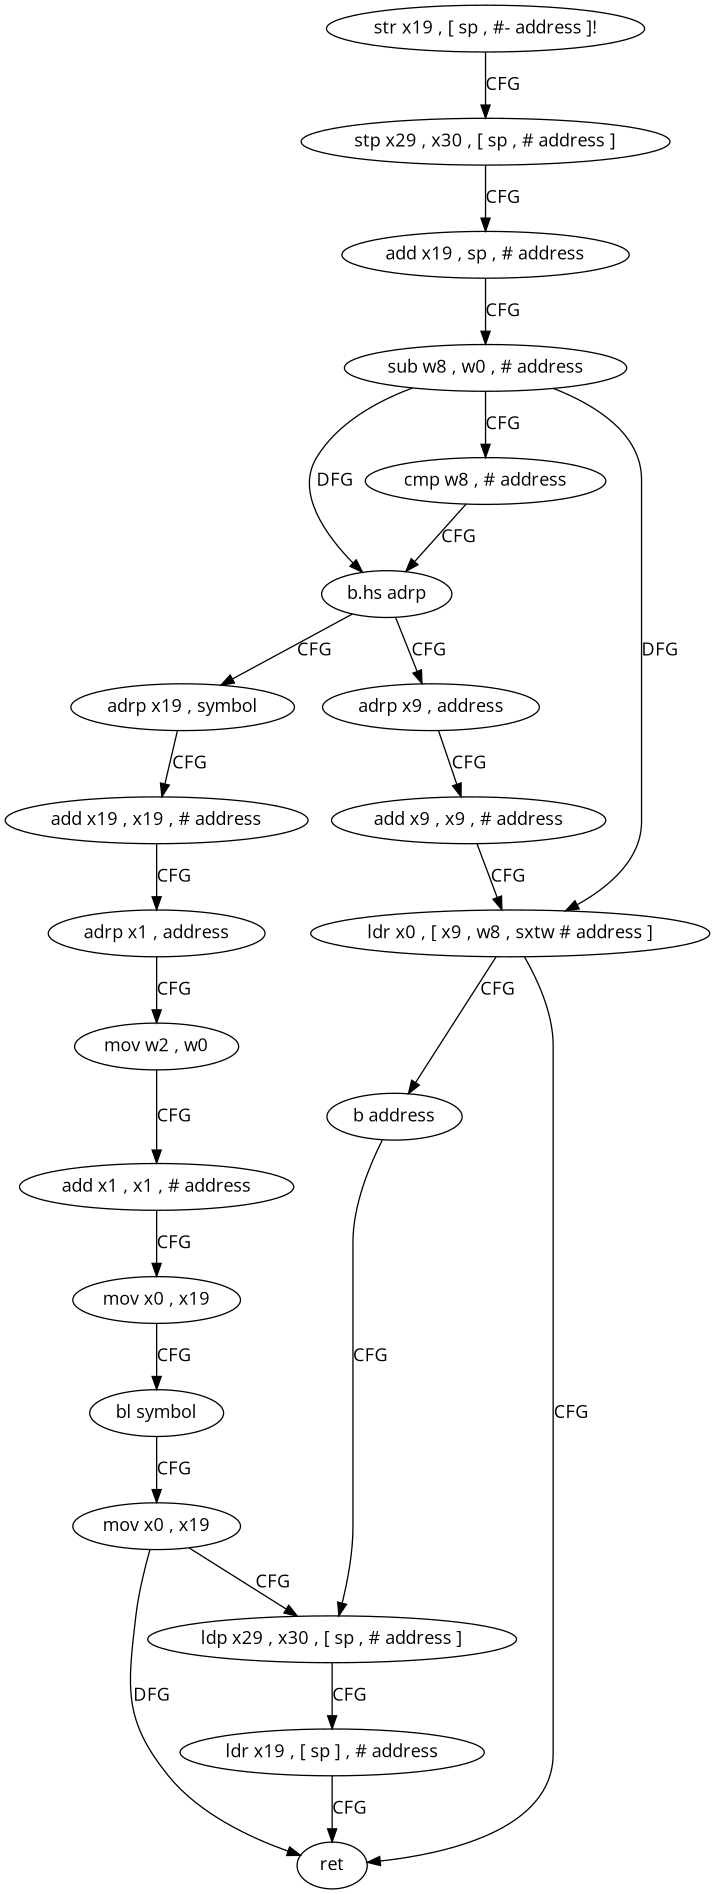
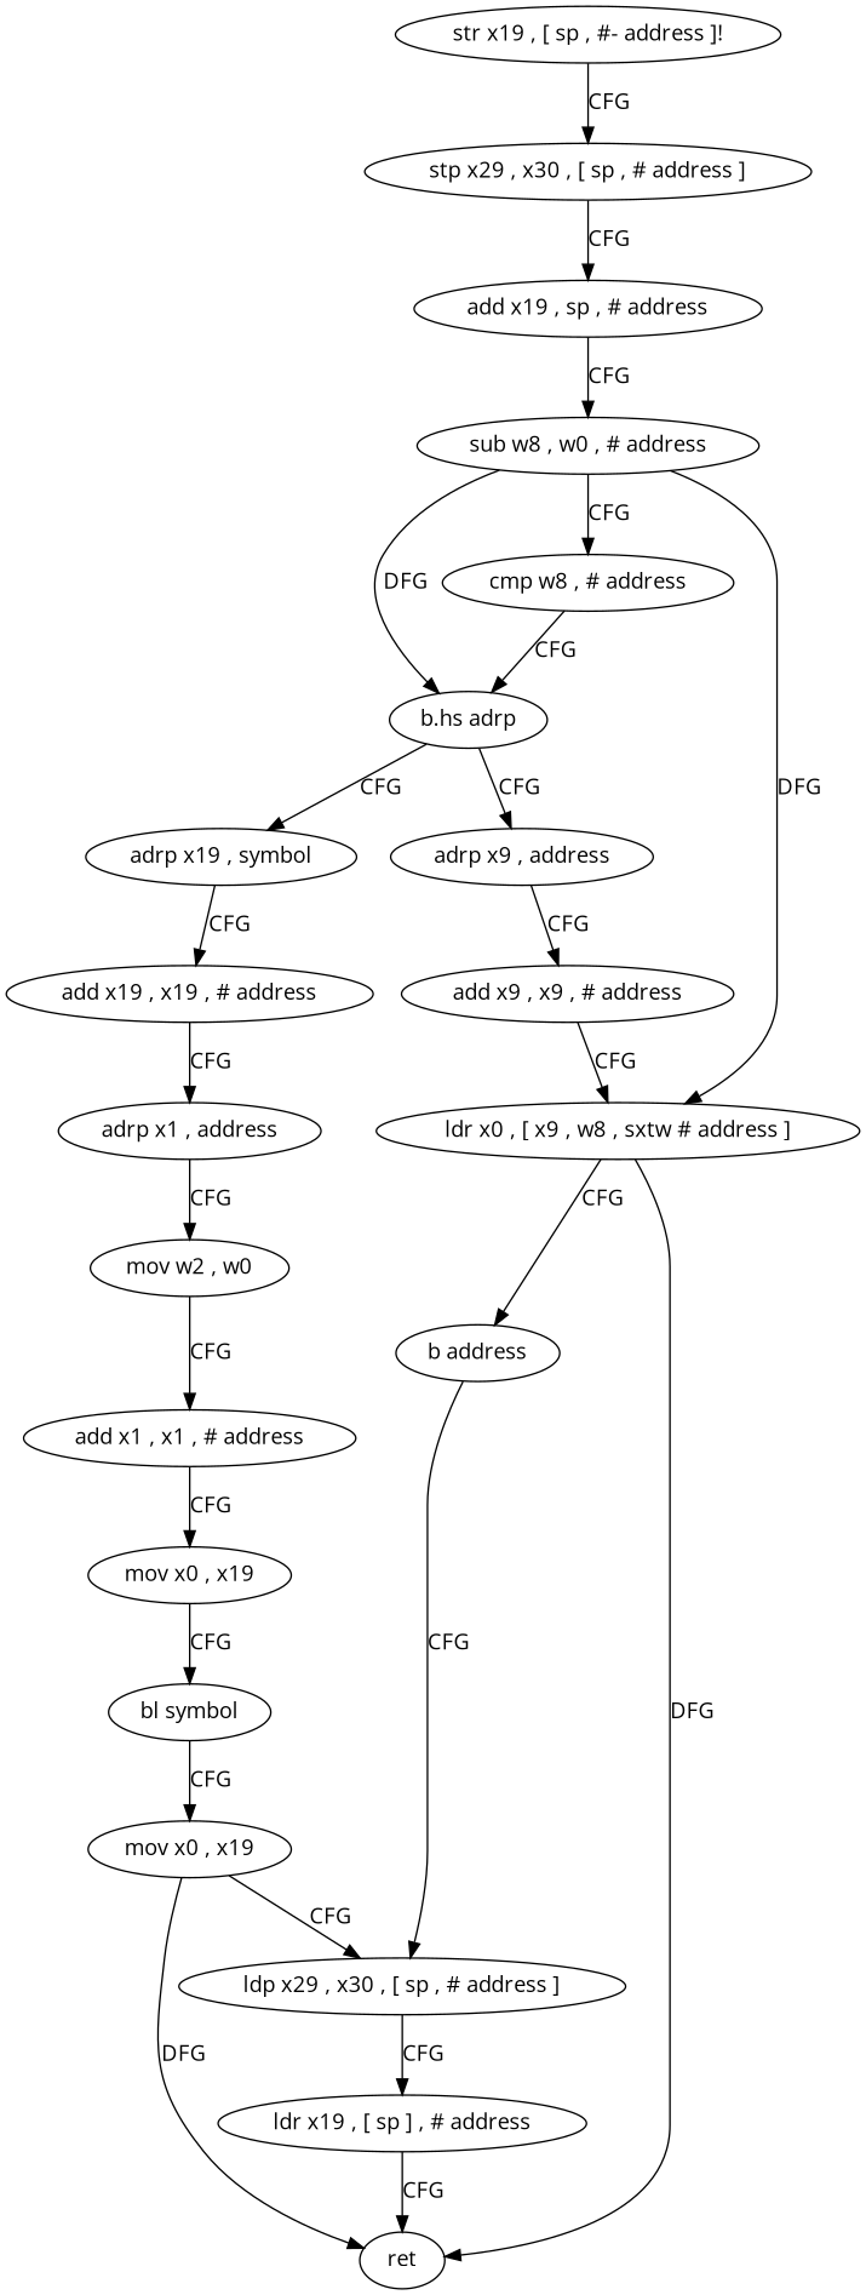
  digraph {
    fontname="Open Sans"
    node [fontname="Open Sans"]
    edge [fontname="Open Sans"]
    n1 [label="str x19 , [ sp , #- address ]!"]
    n2 [label="stp x29 , x30 , [ sp , # address ]"]
    n3 [label="add x19 , sp , # address"]
    n4 [label="sub w8 , w0 , # address"]
    n5 [label="cmp w8 , # address"]
    n6 [label="b.hs adrp"]
    n7 [label="ldr x0 , [ x9 , w8 , sxtw # address ]"]
    n8 [label="adrp x19 , symbol"]
    n9 [label="adrp x9 , address"]
    n10 [label=ret]
    n11 [label="b address"]
    n12 [label="add x19 , x19 , # address"]
    n13 [label="add x9 , x9 , # address"]
    n14 [label="adrp x1 , address"]
    n15 [label="mov w2 , w0"]
    n16 [label="add x1 , x1 , # address"]
    n17 [label="mov x0 , x19"]
    n18 [label="bl symbol"]
    n19 [label="mov x0 , x19"]
    n20 [label="ldp x29 , x30 , [ sp , # address ]"]
    n21 [label="ldr x19 , [ sp ] , # address"]
    n1 -> n2 [label=CFG]
    n2 -> n3 [label=CFG]
    n3 -> n4 [label=CFG]
    n4 -> n5 [label=CFG]
    n4 -> n6 [label=DFG]
    n4 -> n7 [label=DFG]
    n5 -> n6 [label=CFG]
    n6 -> n8 [label=CFG]
    n6 -> n9 [label=CFG]
-   n7 -> n10 [label=CFG]
+   n7 -> n10 [label=DFG]
    n7 -> n11 [label=CFG]
    n8 -> n12 [label=CFG]
    n9 -> n13 [label=CFG]
    n11 -> n20 [label=CFG]
    n12 -> n14 [label=CFG]
    n13 -> n7 [label=CFG]
    n14 -> n15 [label=CFG]
    n15 -> n16 [label=CFG]
    n16 -> n17 [label=CFG]
    n17 -> n18 [label=CFG]
    n18 -> n19 [label=CFG]
    n19 -> n10 [label=DFG]
    n19 -> n20 [label=CFG]
    n20 -> n21 [label=CFG]
    n21 -> n10 [label=CFG]
  }
